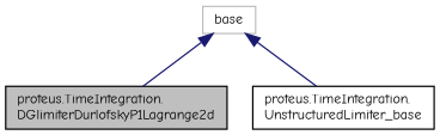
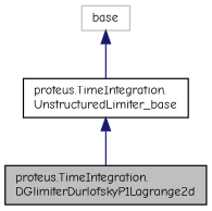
  digraph {
    fontname="Comic Neue"
    node [color=black fillcolor=white fontname="Comic Neue" fontsize=10 shape=record style=filled]
    edge [color=midnightblue dir=back fontname="Comic Neue" fontsize=10 labelfontname=Helvetica labelfontsize=10 style=solid]
    n1 [fillcolor=grey75 fontcolor=black height=0.2 label="proteus.TimeIntegration.\lDGlimiterDurlofskyP1Lagrange2d" width=0.4]
    n2 [height=0.2 label="proteus.TimeIntegration.\lUnstructuredLimiter_base" width=0.4]
    n3 [color=grey75 height=0.2 label=base width=0.4]
-   n3 -> n1
+   n2 -> n1
    n3 -> n2
  }
